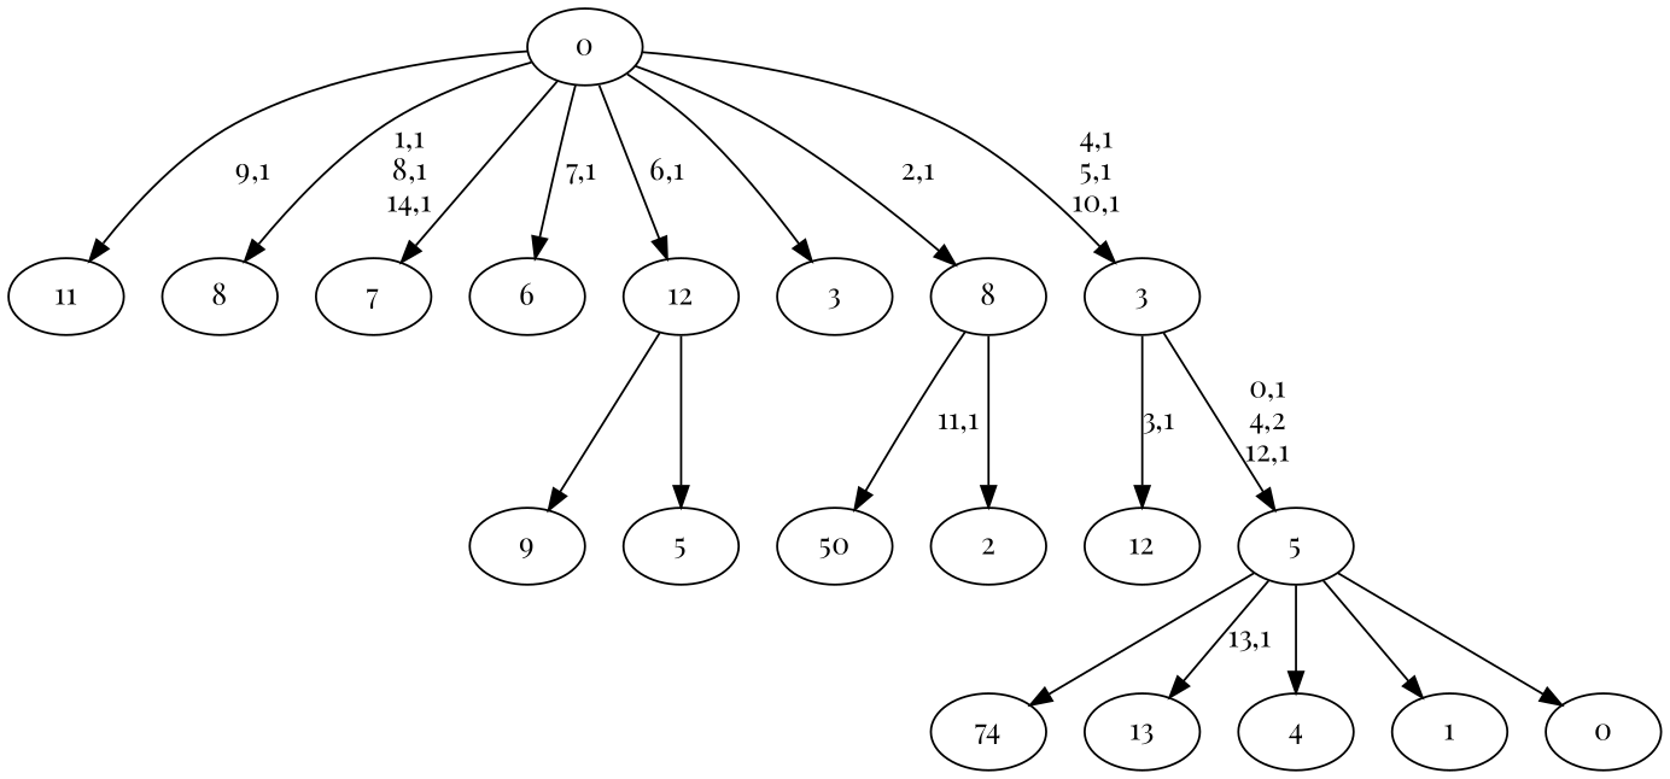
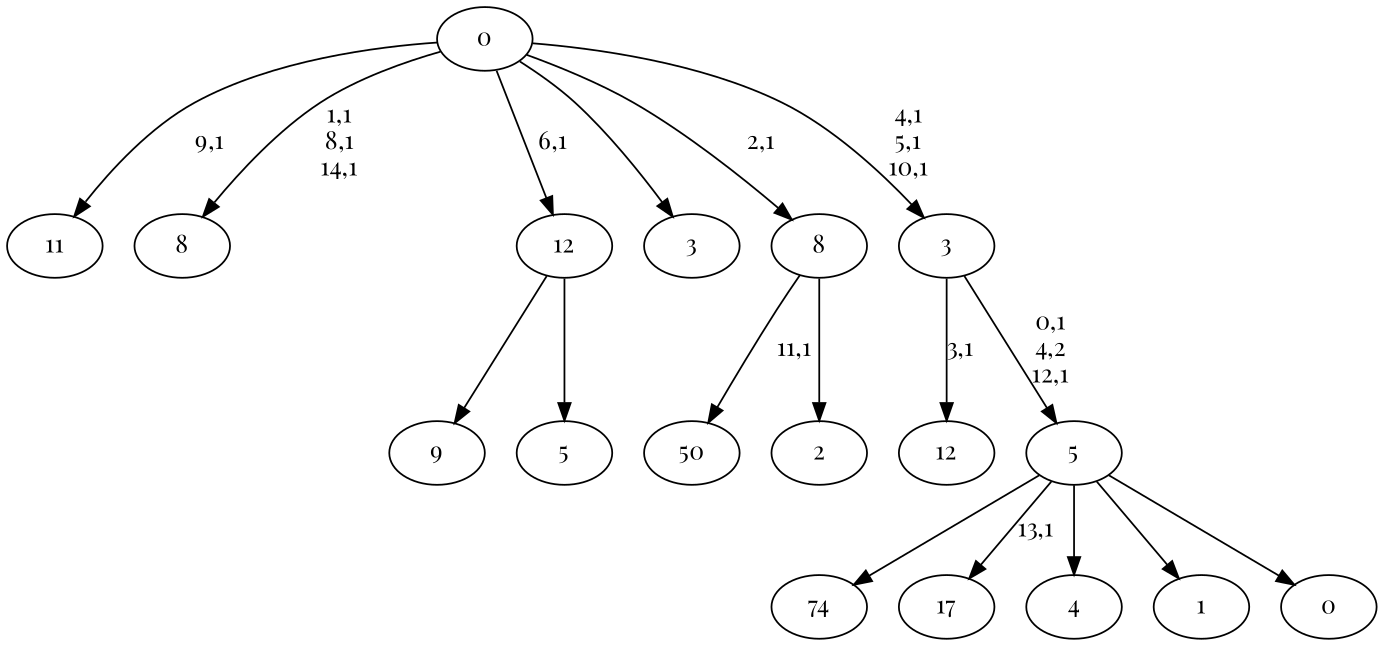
  digraph {
    fontname="Playfair Display"
    node [fontname="Playfair Display"]
    edge [fontname="Playfair Display"]
    n1 [label=74]
-   n2 [label=13]
+   n2 [label=17]
    n3 [label=12]
    n4 [label=11]
    n5 [label=50]
    n6 [label=9]
    n7 [label=8]
-   n8 [label=7]
-   n9 [label=6]
    n10 [label=5]
    12
    n12 [label=4]
    n13 [label=3]
    n14 [label=2]
    8
    n16 [label=1]
    n17 [label=0]
    5
    3
    0
    12 -> n6
    12 -> n10
    8 -> n5 [label="11,1"]
    8 -> n14
    5 -> n1
    5 -> n2 [label="13,1"]
    5 -> n12
    5 -> n16
    5 -> n17
    3 -> n3 [label="3,1"]
    3 -> 5 [label="0,1\n4,2\n12,1"]
    0 -> n4 [label="9,1"]
    0 -> n7 [label="1,1\n8,1\n14,1"]
-   0 -> n8
-   0 -> n9 [label="7,1"]
    0 -> 12 [label="6,1"]
    0 -> n13
    0 -> 8 [label="2,1"]
    0 -> 3 [label="4,1\n5,1\n10,1"]
  }
